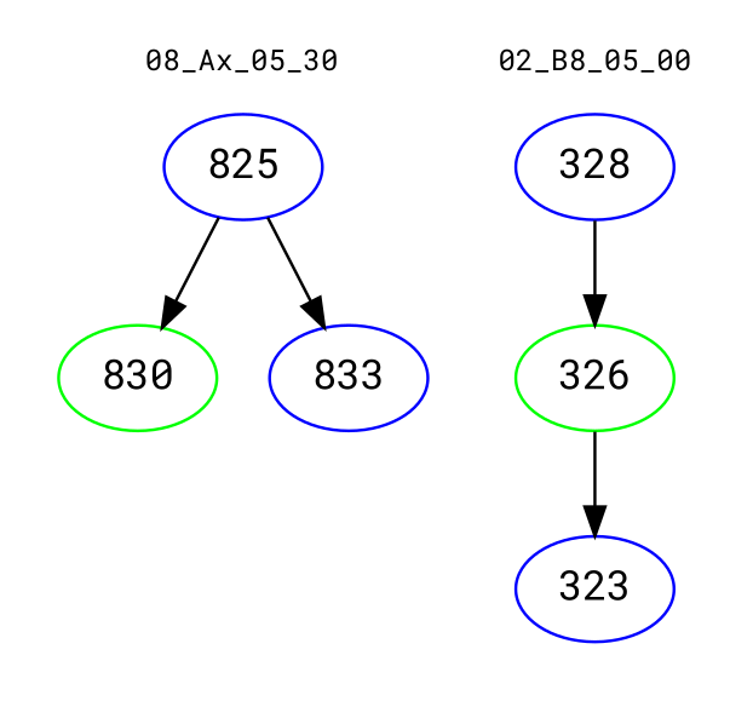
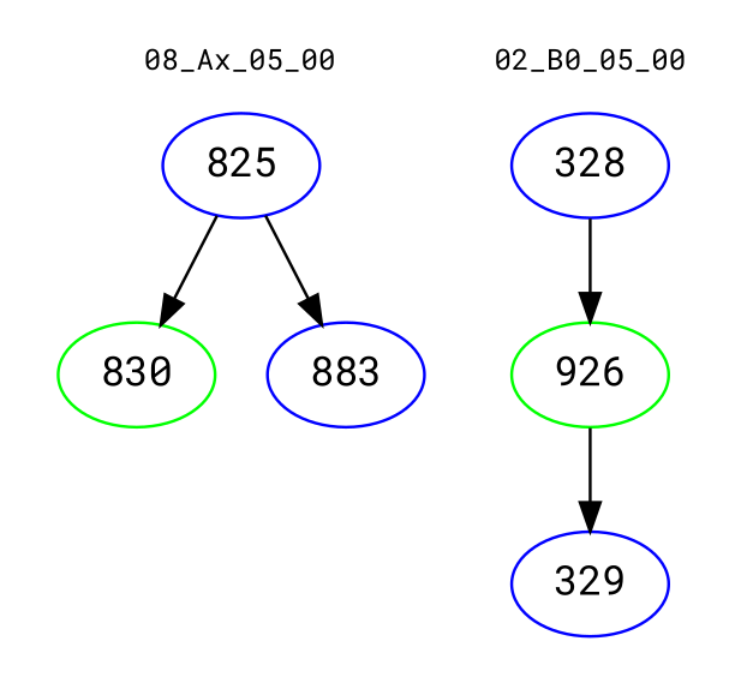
  digraph {
    fontname="Roboto Mono"
    node [color=blue fontname="Roboto Mono"]
    edge [color=black fontname="Roboto Mono"]
    n1 [label=825]
    n2 [color=green label=830]
-   n3 [label=833]
+   n3 [label=883]
    n4 [label=328]
-   n5 [label=323]
-   n6 [color=green label=326]
+   n5 [label=329]
+   n6 [color=green label=926]
    subgraph cluster_1 {
      color=white
      fontsize=10
-     label="08_Ax_05_30"
+     label="08_Ax_05_00"
      n1
      n2
      n3
    }
    subgraph cluster_2 {
      color=white
      fontsize=10
-     label="02_B8_05_00"
+     label="02_B0_05_00"
      n4
      n5
      n6
    }
    n1 -> n2
    n1 -> n3
    n4 -> n6
    n6 -> n5
  }
